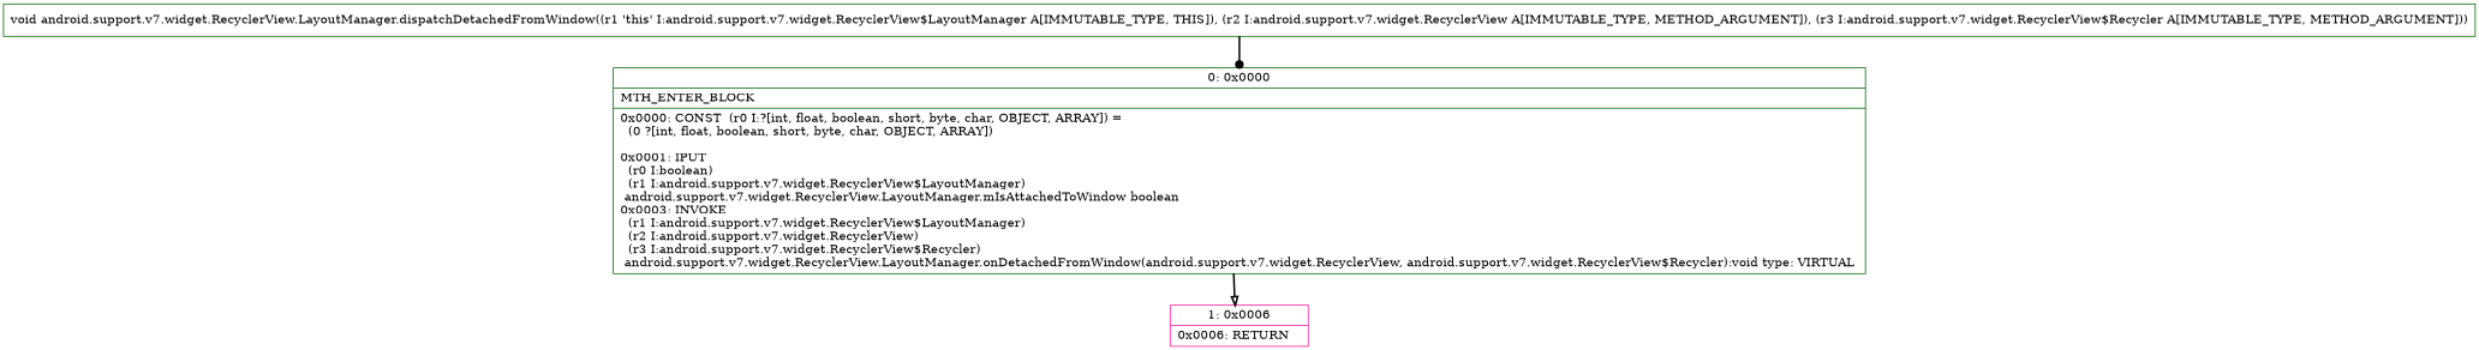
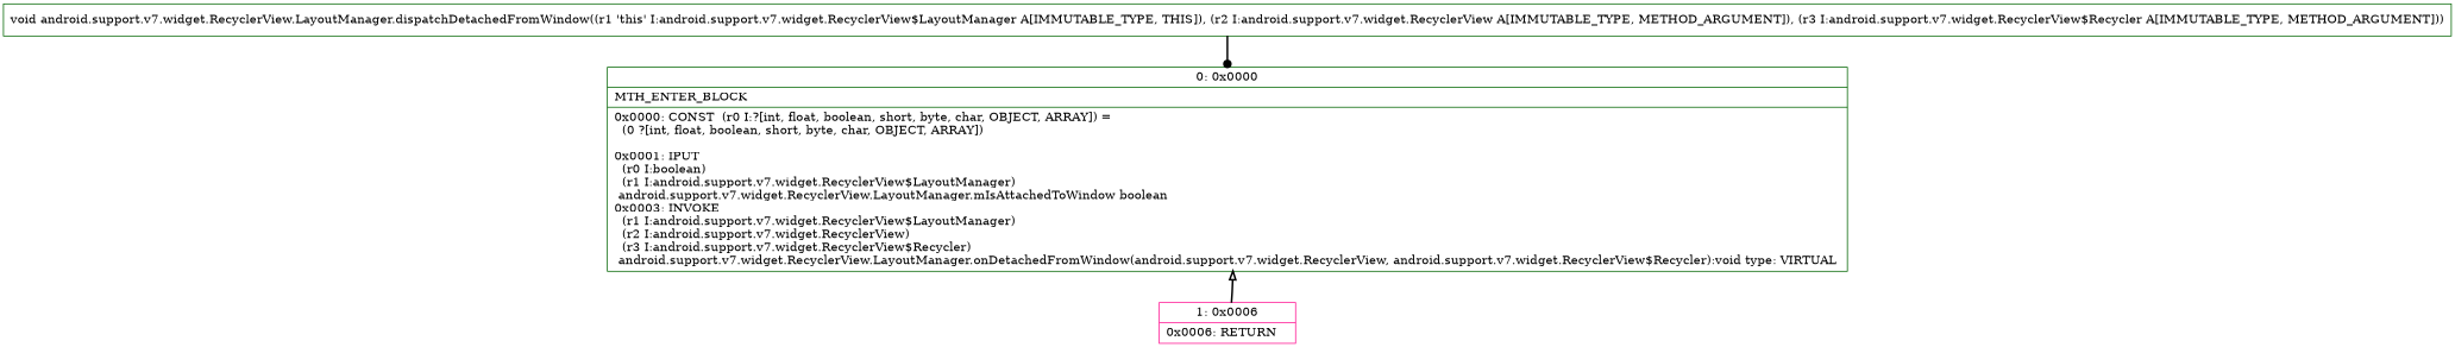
  digraph {
    node [shape=record color=darkgreen]
    edge [style=bold]
    n1 [label="{0\:\ 0x0000|MTH_ENTER_BLOCK\l|0x0000: CONST  (r0 I:?[int, float, boolean, short, byte, char, OBJECT, ARRAY]) = \l  (0 ?[int, float, boolean, short, byte, char, OBJECT, ARRAY])\l \l0x0001: IPUT  \l  (r0 I:boolean)\l  (r1 I:android.support.v7.widget.RecyclerView$LayoutManager)\l android.support.v7.widget.RecyclerView.LayoutManager.mIsAttachedToWindow boolean \l0x0003: INVOKE  \l  (r1 I:android.support.v7.widget.RecyclerView$LayoutManager)\l  (r2 I:android.support.v7.widget.RecyclerView)\l  (r3 I:android.support.v7.widget.RecyclerView$Recycler)\l android.support.v7.widget.RecyclerView.LayoutManager.onDetachedFromWindow(android.support.v7.widget.RecyclerView, android.support.v7.widget.RecyclerView$Recycler):void type: VIRTUAL \l}"]
    n2 [label="{1\:\ 0x0006|0x0006: RETURN   \l}" color=deeppink]
    n3 [label="{void android.support.v7.widget.RecyclerView.LayoutManager.dispatchDetachedFromWindow((r1 'this' I:android.support.v7.widget.RecyclerView$LayoutManager A[IMMUTABLE_TYPE, THIS]), (r2 I:android.support.v7.widget.RecyclerView A[IMMUTABLE_TYPE, METHOD_ARGUMENT]), (r3 I:android.support.v7.widget.RecyclerView$Recycler A[IMMUTABLE_TYPE, METHOD_ARGUMENT])) }"]
-   n1 -> n2 [arrowhead=onormal]
+   n2 -> n1 [arrowhead=onormal]
    n3 -> n1 [arrowhead=dot]
  }
